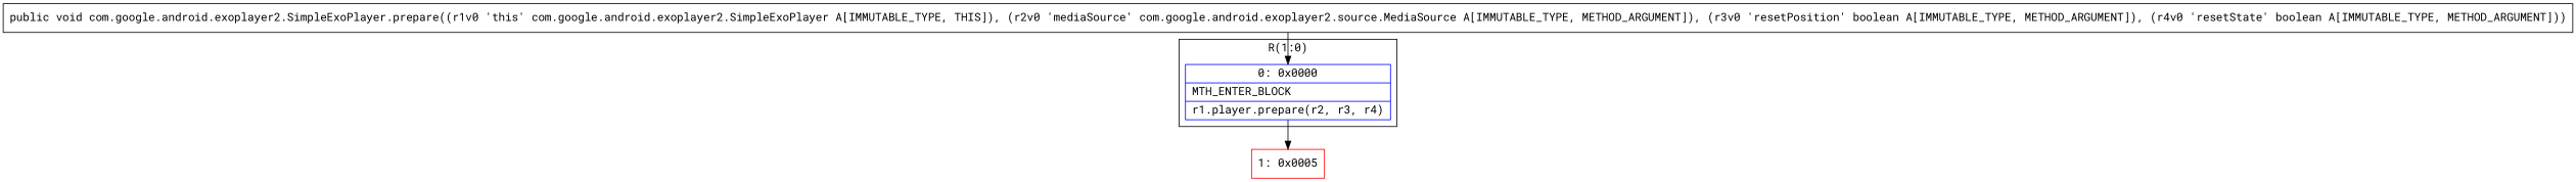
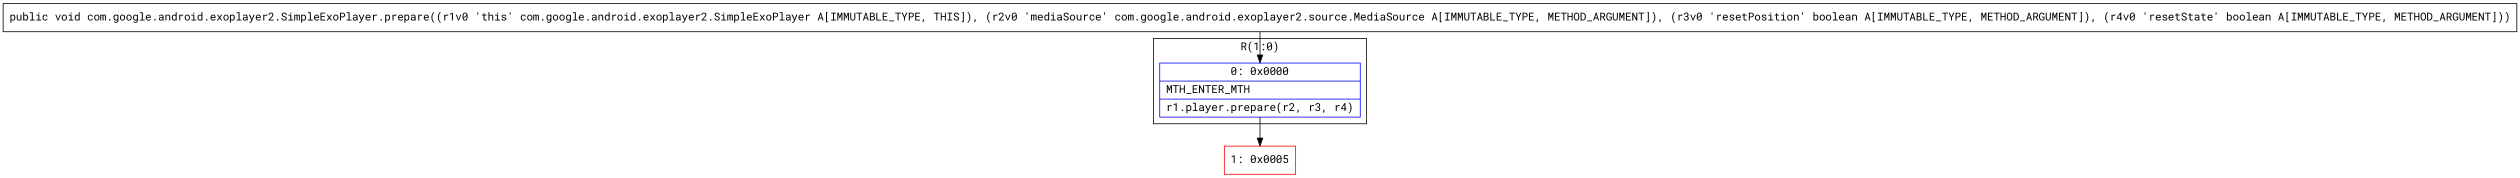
  digraph {
    fontname="Roboto Mono"
    node [shape=record fontname="Roboto Mono"]
    edge [fontname="Roboto Mono"]
-   n1 [color=blue label="{0\:\ 0x0000|MTH_ENTER_BLOCK\l|r1.player.prepare(r2, r3, r4)\l}"]
+   n1 [color=blue label="{0\:\ 0x0000|MTH_ENTER_MTH\l|r1.player.prepare(r2, r3, r4)\l}"]
    n2 [color=red label="{1\:\ 0x0005}"]
    n3 [label="{public void com.google.android.exoplayer2.SimpleExoPlayer.prepare((r1v0 'this' com.google.android.exoplayer2.SimpleExoPlayer A[IMMUTABLE_TYPE, THIS]), (r2v0 'mediaSource' com.google.android.exoplayer2.source.MediaSource A[IMMUTABLE_TYPE, METHOD_ARGUMENT]), (r3v0 'resetPosition' boolean A[IMMUTABLE_TYPE, METHOD_ARGUMENT]), (r4v0 'resetState' boolean A[IMMUTABLE_TYPE, METHOD_ARGUMENT])) }"]
    subgraph cluster_1 {
      label="R(1:0)"
      n1
    }
    n1 -> n2
    n3 -> n1
  }
